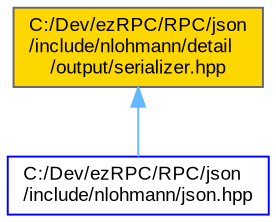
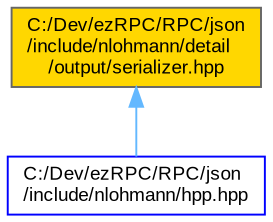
  digraph {
    fontname="Liberation Sans"
    node [fontname="Liberation Sans" fontsize=10 shape=box style=filled]
    n1 [color=gray40 fillcolor=gold fontcolor=black height=0.2 label="C:/Dev/ezRPC/RPC/json\l/include/nlohmann/detail\l/output/serializer.hpp" width=0.4]
-   n2 [color=blue fillcolor=white height=0.2 label="C:/Dev/ezRPC/RPC/json\l/include/nlohmann/json.hpp" width=0.4]
+   n2 [color=blue fillcolor=white height=0.2 label="C:/Dev/ezRPC/RPC/json\l/include/nlohmann/hpp.hpp" width=0.4]
    n1 -> n2 [color=steelblue1 dir=back fontname="Liberation Sans" fontsize=10 labelfontname=Helvetica labelfontsize=10 style=solid]
  }
